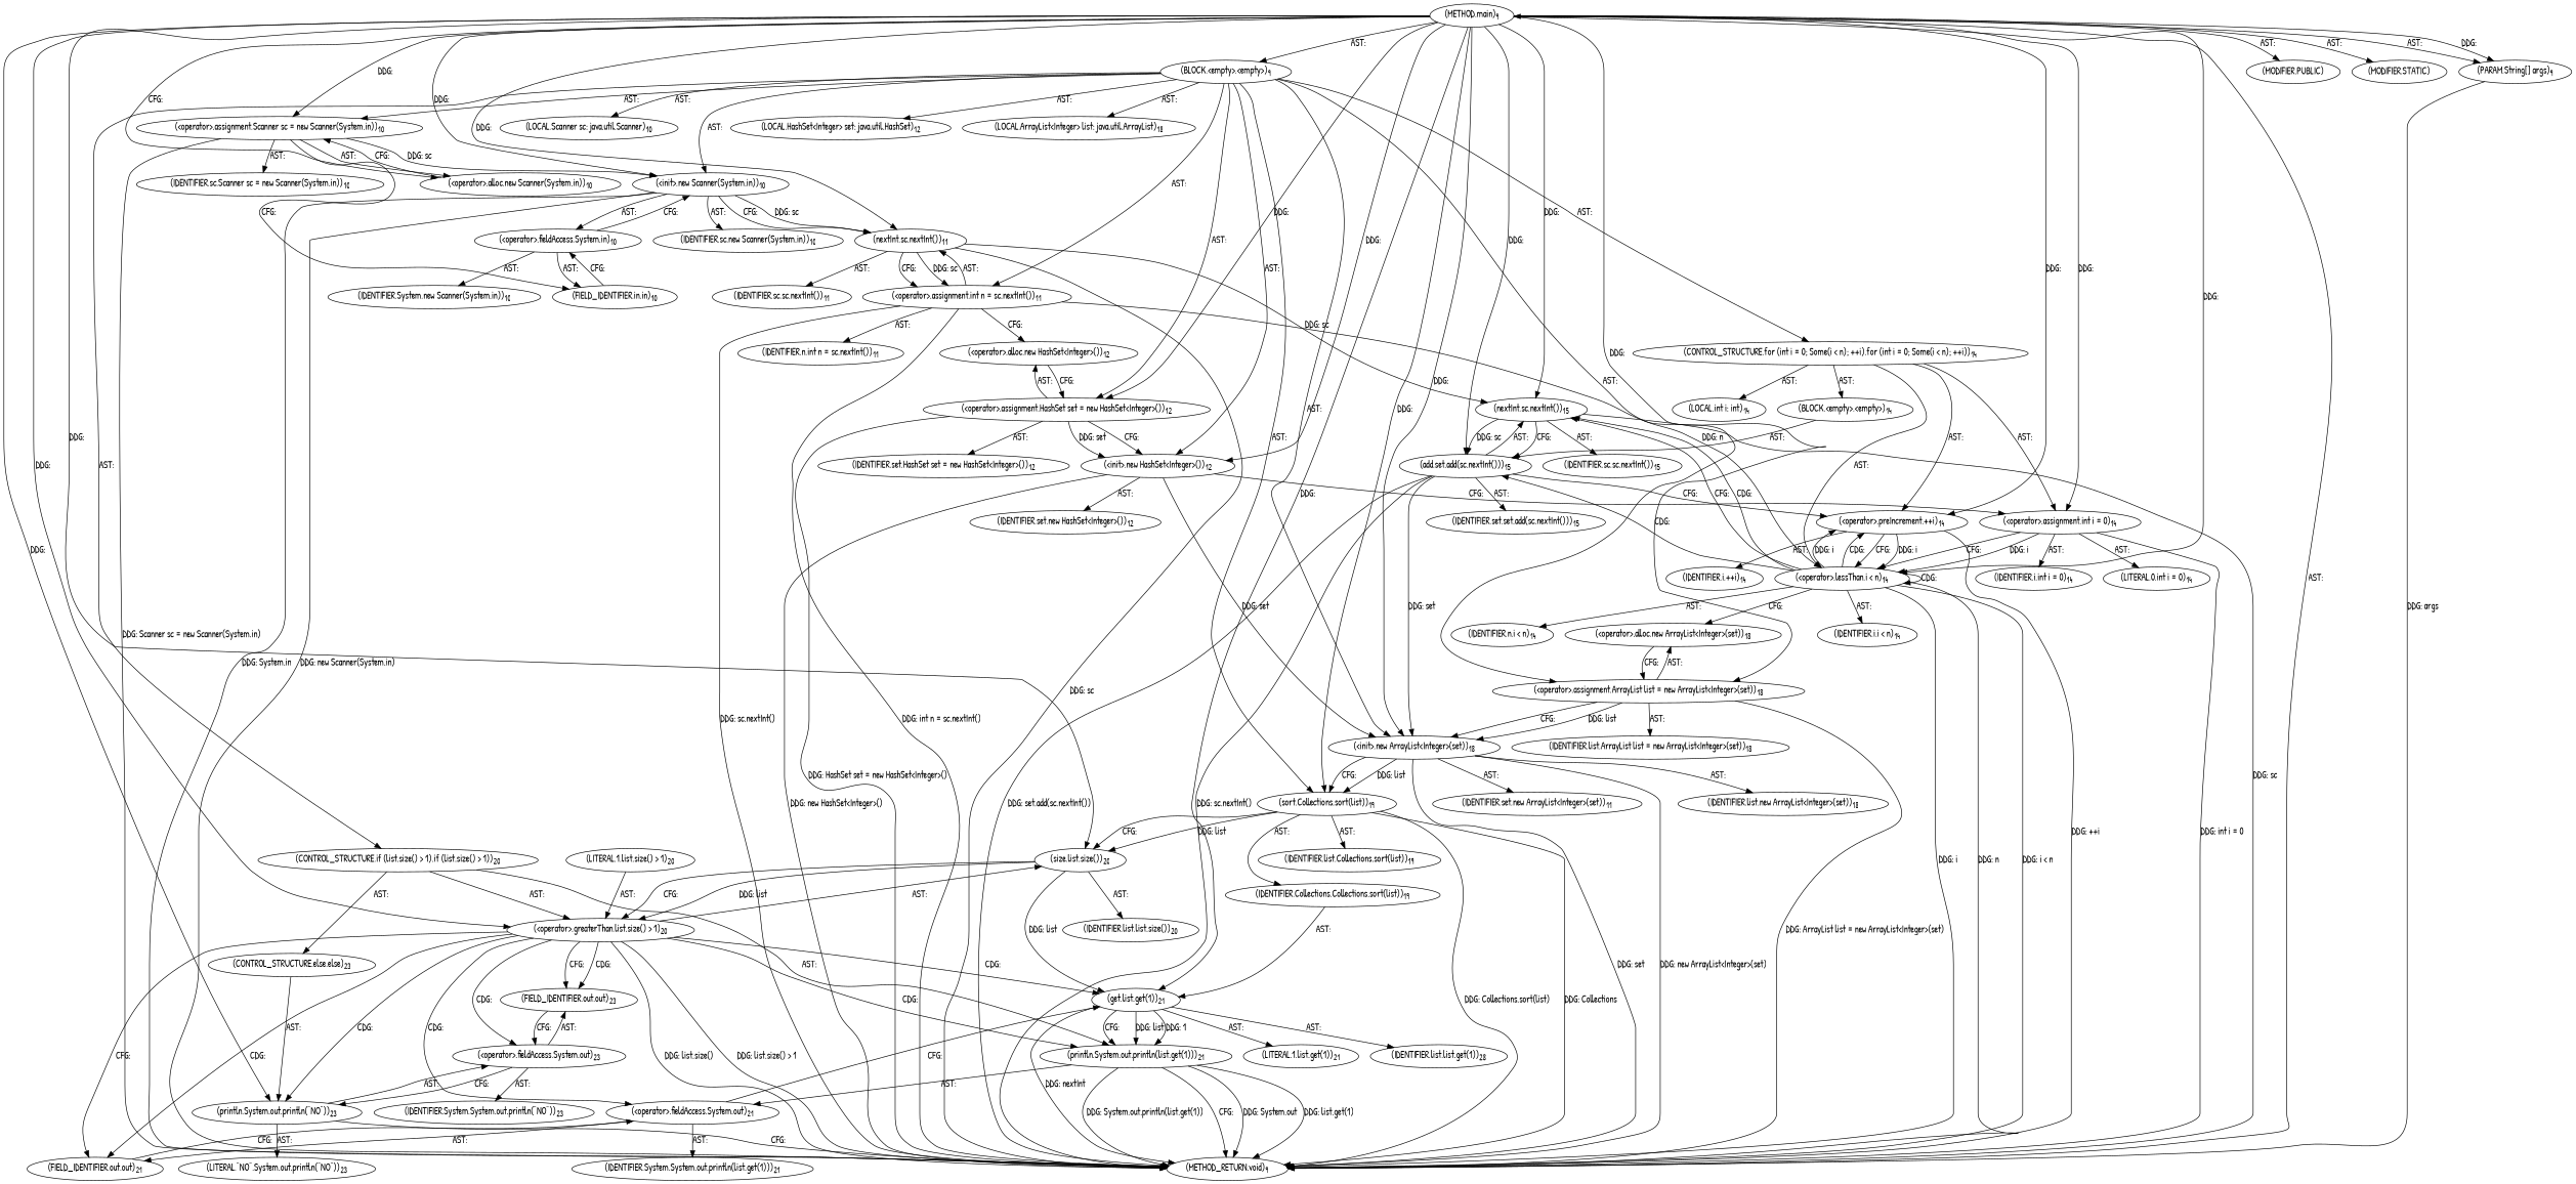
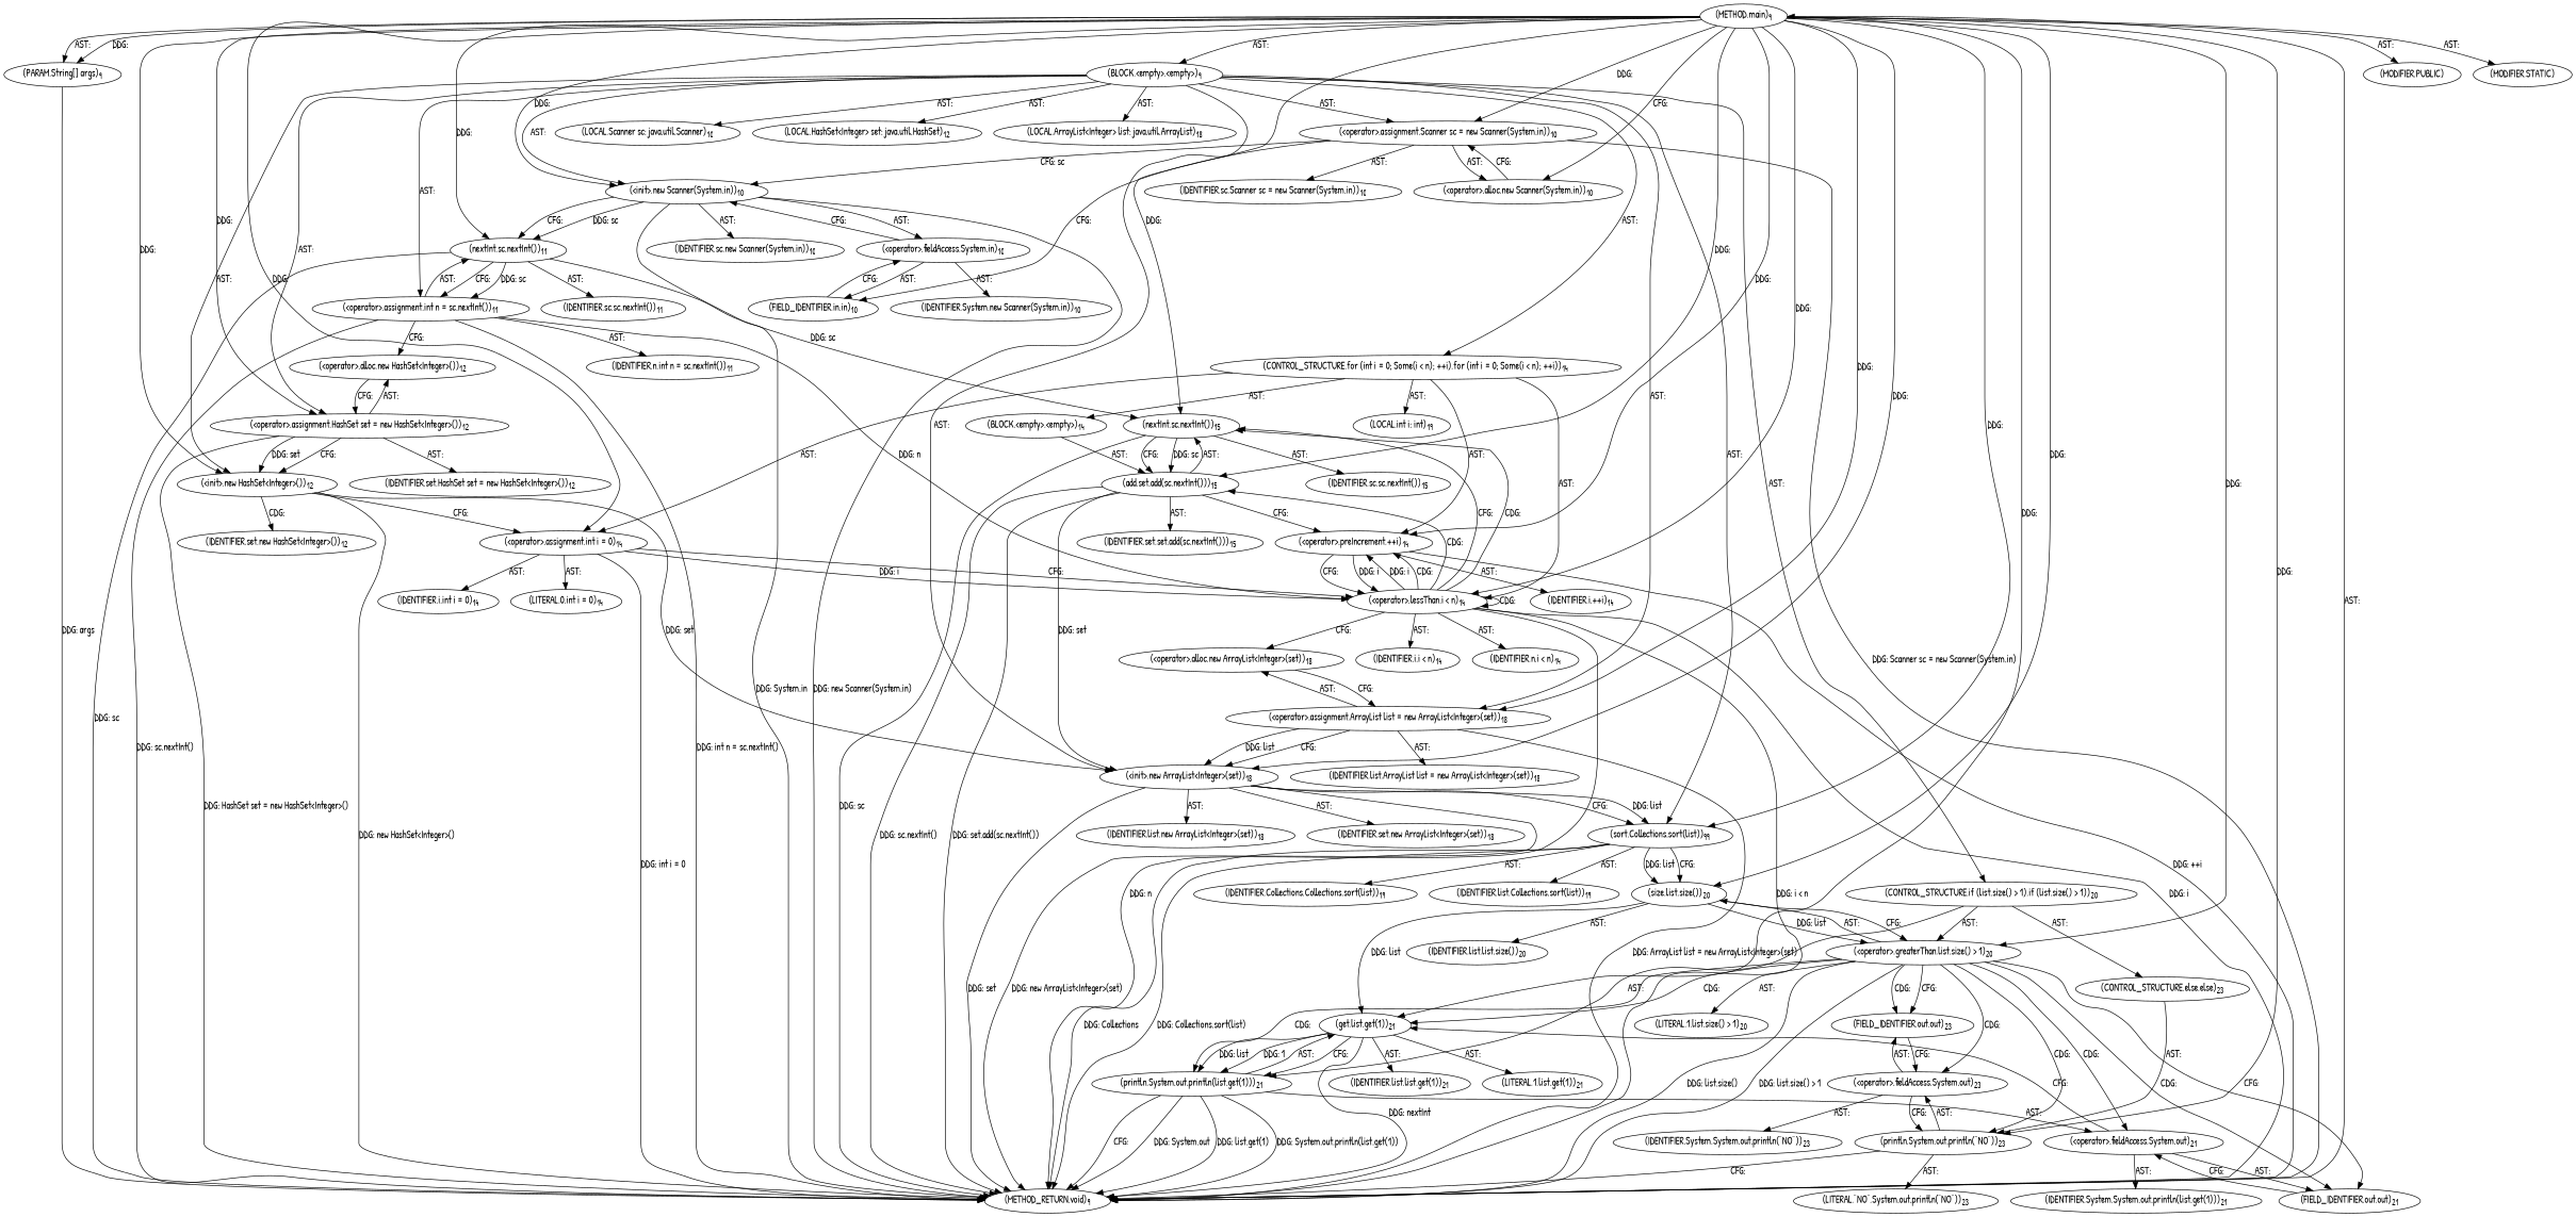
  digraph {
    fontname="Patrick Hand"
    node [fontname="Patrick Hand"]
    edge [fontname="Patrick Hand"]
    n1 [label=<(METHOD,main)<SUB>9</SUB>>]
    n2 [label=<(PARAM,String[] args)<SUB>9</SUB>>]
    n3 [label=<(BLOCK,&lt;empty&gt;,&lt;empty&gt;)<SUB>9</SUB>>]
    n4 [label=<(&lt;operator&gt;.assignment,Scanner sc = new Scanner(System.in))<SUB>10</SUB>>]
    n5 [label=<(&lt;operator&gt;.alloc,new Scanner(System.in))<SUB>10</SUB>>]
    n6 [label=<(&lt;init&gt;,new Scanner(System.in))<SUB>10</SUB>>]
    n7 [label=<(nextInt,sc.nextInt())<SUB>11</SUB>>]
    n8 [label=<(&lt;operator&gt;.assignment,HashSet set = new HashSet&lt;Integer&gt;())<SUB>12</SUB>>]
    n9 [label=<(&lt;init&gt;,new HashSet&lt;Integer&gt;())<SUB>12</SUB>>]
    n10 [label=<(&lt;operator&gt;.assignment,int i = 0)<SUB>14</SUB>>]
    n11 [label=<(&lt;operator&gt;.lessThan,i &lt; n)<SUB>14</SUB>>]
    n12 [label=<(&lt;operator&gt;.preIncrement,++i)<SUB>14</SUB>>]
    n13 [label=<(add,set.add(sc.nextInt()))<SUB>15</SUB>>]
    n14 [label=<(nextInt,sc.nextInt())<SUB>15</SUB>>]
    n15 [label=<(&lt;operator&gt;.assignment,ArrayList list = new ArrayList&lt;Integer&gt;(set))<SUB>18</SUB>>]
    n16 [label=<(&lt;init&gt;,new ArrayList&lt;Integer&gt;(set))<SUB>18</SUB>>]
-   n17 [label=<(sort,Collections.sort(list))<SUB>19</SUB>>]
+   n17 [label=<(sort,Collections.sort(list))<SUB>99</SUB>>]
    n18 [label=<(&lt;operator&gt;.greaterThan,list.size() &gt; 1)<SUB>20</SUB>>]
    n19 [label=<(size,list.size())<SUB>20</SUB>>]
    n20 [label=<(get,list.get(1))<SUB>21</SUB>>]
    n21 [label=<(println,System.out.println(&quot;NO&quot;))<SUB>23</SUB>>]
    n22 [label=<(MODIFIER,PUBLIC)>]
    n23 [label=<(MODIFIER,STATIC)>]
    n24 [label=<(METHOD_RETURN,void)<SUB>9</SUB>>]
    n25 [label=<(LOCAL,Scanner sc: java.util.Scanner)<SUB>10</SUB>>]
    n26 [label=<(&lt;operator&gt;.assignment,int n = sc.nextInt())<SUB>11</SUB>>]
    n27 [label=<(LOCAL,HashSet&lt;Integer&gt; set: java.util.HashSet)<SUB>12</SUB>>]
    n28 [label=<(CONTROL_STRUCTURE,for (int i = 0; Some(i &lt; n); ++i),for (int i = 0; Some(i &lt; n); ++i))<SUB>14</SUB>>]
    n29 [label=<(LOCAL,ArrayList&lt;Integer&gt; list: java.util.ArrayList)<SUB>18</SUB>>]
    n30 [label=<(CONTROL_STRUCTURE,if (list.size() &gt; 1),if (list.size() &gt; 1))<SUB>20</SUB>>]
    n31 [label=<(IDENTIFIER,sc,Scanner sc = new Scanner(System.in))<SUB>10</SUB>>]
    n32 [label=<(FIELD_IDENTIFIER,in,in)<SUB>10</SUB>>]
    n33 [label=<(IDENTIFIER,sc,new Scanner(System.in))<SUB>10</SUB>>]
    n34 [label=<(&lt;operator&gt;.fieldAccess,System.in)<SUB>10</SUB>>]
    n35 [label=<(IDENTIFIER,sc,sc.nextInt())<SUB>11</SUB>>]
    n36 [label=<(&lt;operator&gt;.alloc,new HashSet&lt;Integer&gt;())<SUB>12</SUB>>]
    n37 [label=<(IDENTIFIER,set,HashSet set = new HashSet&lt;Integer&gt;())<SUB>12</SUB>>]
    n38 [label=<(IDENTIFIER,set,new HashSet&lt;Integer&gt;())<SUB>12</SUB>>]
    n39 [label=<(IDENTIFIER,i,int i = 0)<SUB>14</SUB>>]
    n40 [label=<(LITERAL,0,int i = 0)<SUB>14</SUB>>]
    n41 [label=<(IDENTIFIER,i,i &lt; n)<SUB>14</SUB>>]
    n42 [label=<(IDENTIFIER,n,i &lt; n)<SUB>14</SUB>>]
    n43 [label=<(&lt;operator&gt;.alloc,new ArrayList&lt;Integer&gt;(set))<SUB>18</SUB>>]
    n44 [label=<(IDENTIFIER,i,++i)<SUB>14</SUB>>]
    n45 [label=<(IDENTIFIER,set,set.add(sc.nextInt()))<SUB>15</SUB>>]
    n46 [label=<(IDENTIFIER,sc,sc.nextInt())<SUB>15</SUB>>]
    n47 [label=<(IDENTIFIER,list,ArrayList list = new ArrayList&lt;Integer&gt;(set))<SUB>18</SUB>>]
    n48 [label=<(IDENTIFIER,list,new ArrayList&lt;Integer&gt;(set))<SUB>18</SUB>>]
-   n49 [label=<(IDENTIFIER,set,new ArrayList&lt;Integer&gt;(set))<SUB>11</SUB>>]
+   n49 [label=<(IDENTIFIER,set,new ArrayList&lt;Integer&gt;(set))<SUB>18</SUB>>]
    n50 [label=<(IDENTIFIER,Collections,Collections.sort(list))<SUB>19</SUB>>]
    n51 [label=<(IDENTIFIER,list,Collections.sort(list))<SUB>19</SUB>>]
    n52 [label=<(println,System.out.println(list.get(1)))<SUB>21</SUB>>]
    n53 [label=<(LITERAL,1,list.size() &gt; 1)<SUB>20</SUB>>]
    n54 [label=<(&lt;operator&gt;.fieldAccess,System.out)<SUB>21</SUB>>]
    n55 [label=<(FIELD_IDENTIFIER,out,out)<SUB>21</SUB>>]
    n56 [label=<(&lt;operator&gt;.fieldAccess,System.out)<SUB>23</SUB>>]
    n57 [label=<(FIELD_IDENTIFIER,out,out)<SUB>23</SUB>>]
    n58 [label=<(IDENTIFIER,list,list.size())<SUB>20</SUB>>]
-   n59 [label=<(IDENTIFIER,list,list.get(1))<SUB>28</SUB>>]
+   n59 [label=<(IDENTIFIER,list,list.get(1))<SUB>21</SUB>>]
    n60 [label=<(LITERAL,1,list.get(1))<SUB>21</SUB>>]
    n61 [label=<(LITERAL,&quot;NO&quot;,System.out.println(&quot;NO&quot;))<SUB>23</SUB>>]
    n62 [label=<(IDENTIFIER,n,int n = sc.nextInt())<SUB>11</SUB>>]
-   n63 [label=<(LOCAL,int i: int)<SUB>14</SUB>>]
+   n63 [label=<(LOCAL,int i: int)<SUB>19</SUB>>]
    n64 [label=<(BLOCK,&lt;empty&gt;,&lt;empty&gt;)<SUB>14</SUB>>]
    n65 [label=<(CONTROL_STRUCTURE,else,else)<SUB>23</SUB>>]
    n66 [label=<(IDENTIFIER,System,new Scanner(System.in))<SUB>10</SUB>>]
    n67 [label=<(IDENTIFIER,System,System.out.println(list.get(1)))<SUB>21</SUB>>]
    n68 [label=<(IDENTIFIER,System,System.out.println(&quot;NO&quot;))<SUB>23</SUB>>]
    n1 -> n2 [label="AST: "]
    n1 -> n2 [label="DDG: "]
    n1 -> n3 [label="AST: "]
    n1 -> n4 [label="DDG: "]
    n1 -> n5 [label="CFG: "]
    n1 -> n6 [label="DDG: "]
    n1 -> n7 [label="DDG: "]
    n1 -> n8 [label="DDG: "]
    n1 -> n9 [label="DDG: "]
    n1 -> n10 [label="DDG: "]
    n1 -> n11 [label="DDG: "]
    n1 -> n12 [label="DDG: "]
    n1 -> n13 [label="DDG: "]
    n1 -> n14 [label="DDG: "]
    n1 -> n15 [label="DDG: "]
    n1 -> n16 [label="DDG: "]
    n1 -> n17 [label="DDG: "]
    n1 -> n18 [label="DDG: "]
    n1 -> n19 [label="DDG: "]
    n1 -> n20 [label="DDG: "]
    n1 -> n21 [label="DDG: "]
    n1 -> n22 [label="AST: "]
    n1 -> n23 [label="AST: "]
    n2 -> n24 [label="DDG: args"]
    n3 -> n4 [label="AST: "]
    n3 -> n6 [label="AST: "]
    n3 -> n8 [label="AST: "]
    n3 -> n9 [label="AST: "]
    n3 -> n15 [label="AST: "]
    n3 -> n16 [label="AST: "]
    n3 -> n17 [label="AST: "]
    n3 -> n25 [label="AST: "]
    n3 -> n26 [label="AST: "]
    n3 -> n27 [label="AST: "]
    n3 -> n28 [label="AST: "]
    n3 -> n29 [label="AST: "]
    n3 -> n30 [label="AST: "]
    n4 -> n5 [label="AST: "]
-   n4 -> n6 [label="DDG: sc"]
+   n4 -> n6 [label="CFG: sc"]
    n4 -> n24 [label="DDG: Scanner sc = new Scanner(System.in)"]
    n4 -> n31 [label="AST: "]
    n4 -> n32 [label="CFG: "]
    n5 -> n4 [label="CFG: "]
    n6 -> n7 [label="CFG: "]
    n6 -> n7 [label="DDG: sc"]
    n6 -> n24 [label="DDG: System.in"]
    n6 -> n24 [label="DDG: new Scanner(System.in)"]
    n6 -> n33 [label="AST: "]
    n6 -> n34 [label="AST: "]
    n7 -> n14 [label="DDG: sc"]
    n7 -> n24 [label="DDG: sc"]
    n7 -> n26 [label="CFG: "]
    n7 -> n26 [label="DDG: sc"]
    n7 -> n35 [label="AST: "]
    n8 -> n9 [label="CFG: "]
    n8 -> n9 [label="DDG: set"]
    n8 -> n24 [label="DDG: HashSet set = new HashSet&lt;Integer&gt;()"]
    n8 -> n36 [label="AST: "]
    n8 -> n37 [label="AST: "]
    n9 -> n10 [label="CFG: "]
    n9 -> n16 [label="DDG: set"]
    n9 -> n24 [label="DDG: new HashSet&lt;Integer&gt;()"]
-   n9 -> n38 [label="AST: "]
+   n9 -> n38 [label="CDG: "]
    n10 -> n11 [label="CFG: "]
    n10 -> n11 [label="DDG: i"]
    n10 -> n24 [label="DDG: int i = 0"]
    n10 -> n39 [label="AST: "]
    n10 -> n40 [label="AST: "]
    n11 -> n11 [label="CDG: "]
    n11 -> n12 [label="DDG: i"]
    n11 -> n12 [label="CDG: "]
    n11 -> n13 [label="CDG: "]
    n11 -> n14 [label="CFG: "]
    n11 -> n14 [label="CDG: "]
    n11 -> n24 [label="DDG: i"]
    n11 -> n24 [label="DDG: n"]
    n11 -> n24 [label="DDG: i &lt; n"]
    n11 -> n41 [label="AST: "]
    n11 -> n42 [label="AST: "]
    n11 -> n43 [label="CFG: "]
    n12 -> n11 [label="CFG: "]
    n12 -> n11 [label="DDG: i"]
    n12 -> n24 [label="DDG: ++i"]
    n12 -> n44 [label="AST: "]
    n13 -> n12 [label="CFG: "]
    n13 -> n14 [label="AST: "]
    n13 -> n16 [label="DDG: set"]
    n13 -> n24 [label="DDG: sc.nextInt()"]
    n13 -> n24 [label="DDG: set.add(sc.nextInt())"]
    n13 -> n45 [label="AST: "]
    n14 -> n13 [label="CFG: "]
    n14 -> n13 [label="DDG: sc"]
    n14 -> n24 [label="DDG: sc"]
    n14 -> n46 [label="AST: "]
    n15 -> n16 [label="CFG: "]
    n15 -> n16 [label="DDG: list"]
    n15 -> n24 [label="DDG: ArrayList list = new ArrayList&lt;Integer&gt;(set)"]
    n15 -> n43 [label="AST: "]
    n15 -> n47 [label="AST: "]
    n16 -> n17 [label="CFG: "]
    n16 -> n17 [label="DDG: list"]
    n16 -> n24 [label="DDG: set"]
    n16 -> n24 [label="DDG: new ArrayList&lt;Integer&gt;(set)"]
    n16 -> n48 [label="AST: "]
    n16 -> n49 [label="AST: "]
    n17 -> n19 [label="CFG: "]
    n17 -> n19 [label="DDG: list"]
    n17 -> n24 [label="DDG: Collections.sort(list)"]
    n17 -> n24 [label="DDG: Collections"]
    n17 -> n50 [label="AST: "]
    n17 -> n51 [label="AST: "]
    n18 -> n19 [label="AST: "]
    n18 -> n20 [label="CDG: "]
    n18 -> n21 [label="CDG: "]
    n18 -> n24 [label="DDG: list.size()"]
    n18 -> n24 [label="DDG: list.size() &gt; 1"]
    n18 -> n52 [label="CDG: "]
-   n53 -> n18 [label="AST: "]
+   n18 -> n53 [label="AST: "]
    n18 -> n54 [label="CDG: "]
    n18 -> n55 [label="CFG: "]
    n18 -> n55 [label="CDG: "]
    n18 -> n56 [label="CDG: "]
    n18 -> n57 [label="CFG: "]
    n18 -> n57 [label="CDG: "]
    n19 -> n18 [label="CFG: "]
    n19 -> n18 [label="DDG: list"]
    n19 -> n20 [label="DDG: list"]
    n19 -> n58 [label="AST: "]
    n20 -> n24 [label="DDG: nextInt"]
    n20 -> n52 [label="CFG: "]
    n20 -> n52 [label="DDG: list"]
    n20 -> n52 [label="DDG: 1"]
    n20 -> n59 [label="AST: "]
    n20 -> n60 [label="AST: "]
    n21 -> n24 [label="CFG: "]
    n21 -> n56 [label="AST: "]
    n21 -> n61 [label="AST: "]
    n24 -> n1 [label="AST: "]
    n26 -> n7 [label="AST: "]
    n26 -> n11 [label="DDG: n"]
    n26 -> n24 [label="DDG: sc.nextInt()"]
    n26 -> n24 [label="DDG: int n = sc.nextInt()"]
    n26 -> n36 [label="CFG: "]
    n26 -> n62 [label="AST: "]
    n28 -> n10 [label="AST: "]
    n28 -> n11 [label="AST: "]
    n28 -> n12 [label="AST: "]
    n28 -> n63 [label="AST: "]
    n28 -> n64 [label="AST: "]
    n30 -> n18 [label="AST: "]
    n30 -> n52 [label="AST: "]
    n30 -> n65 [label="AST: "]
    n32 -> n34 [label="CFG: "]
    n34 -> n6 [label="CFG: "]
    n34 -> n32 [label="AST: "]
    n34 -> n66 [label="AST: "]
    n36 -> n8 [label="CFG: "]
    n43 -> n15 [label="CFG: "]
-   n50 -> n20 [label="AST: "]
+   n52 -> n20 [label="AST: "]
    n52 -> n24 [label="CFG: "]
    n52 -> n24 [label="DDG: System.out"]
    n52 -> n24 [label="DDG: list.get(1)"]
    n52 -> n24 [label="DDG: System.out.println(list.get(1))"]
    n52 -> n54 [label="AST: "]
    n54 -> n20 [label="CFG: "]
    n54 -> n55 [label="AST: "]
    n54 -> n67 [label="AST: "]
    n55 -> n54 [label="CFG: "]
    n56 -> n21 [label="CFG: "]
    n56 -> n57 [label="AST: "]
    n56 -> n68 [label="AST: "]
    n57 -> n56 [label="CFG: "]
    n64 -> n13 [label="AST: "]
    n65 -> n21 [label="AST: "]
  }
